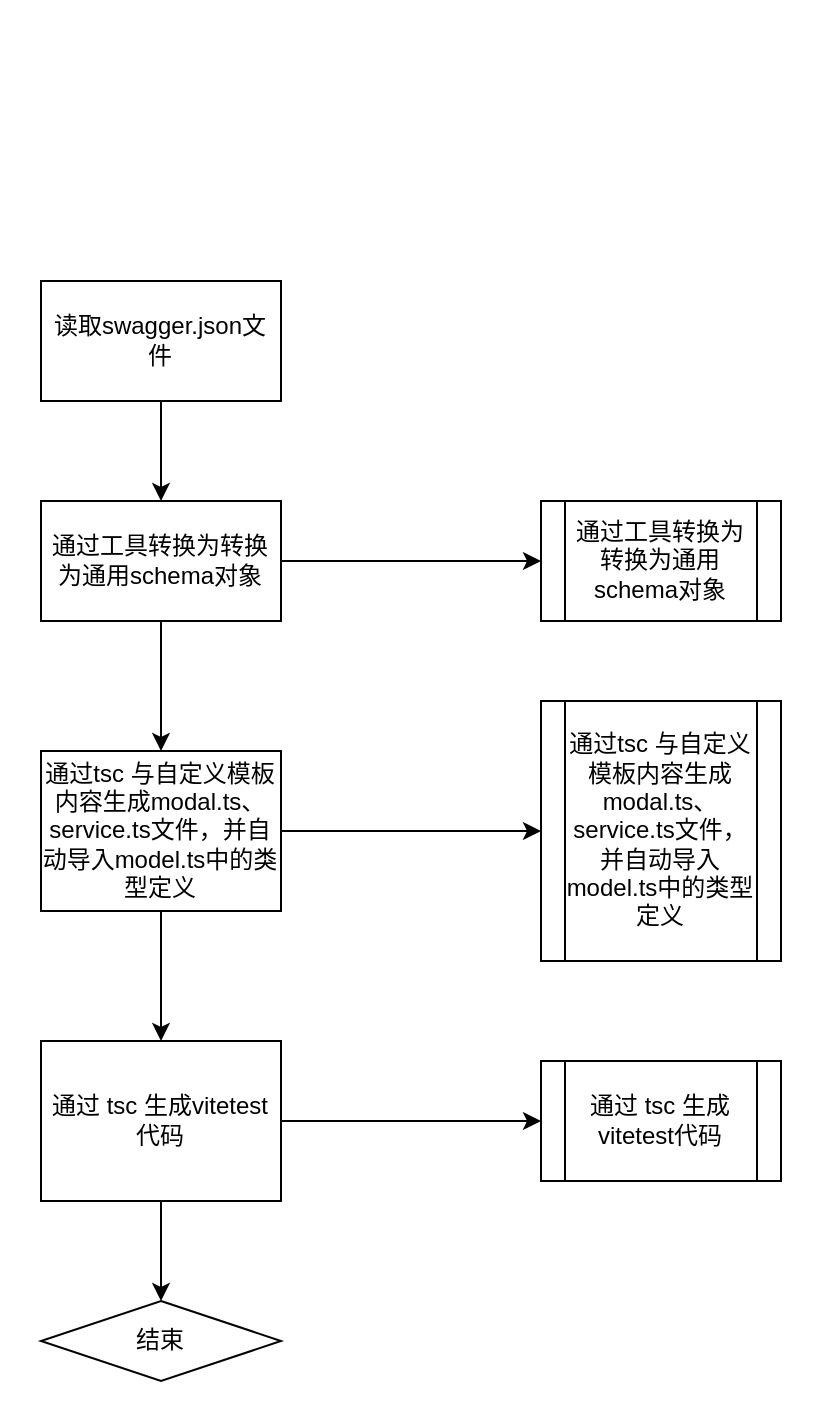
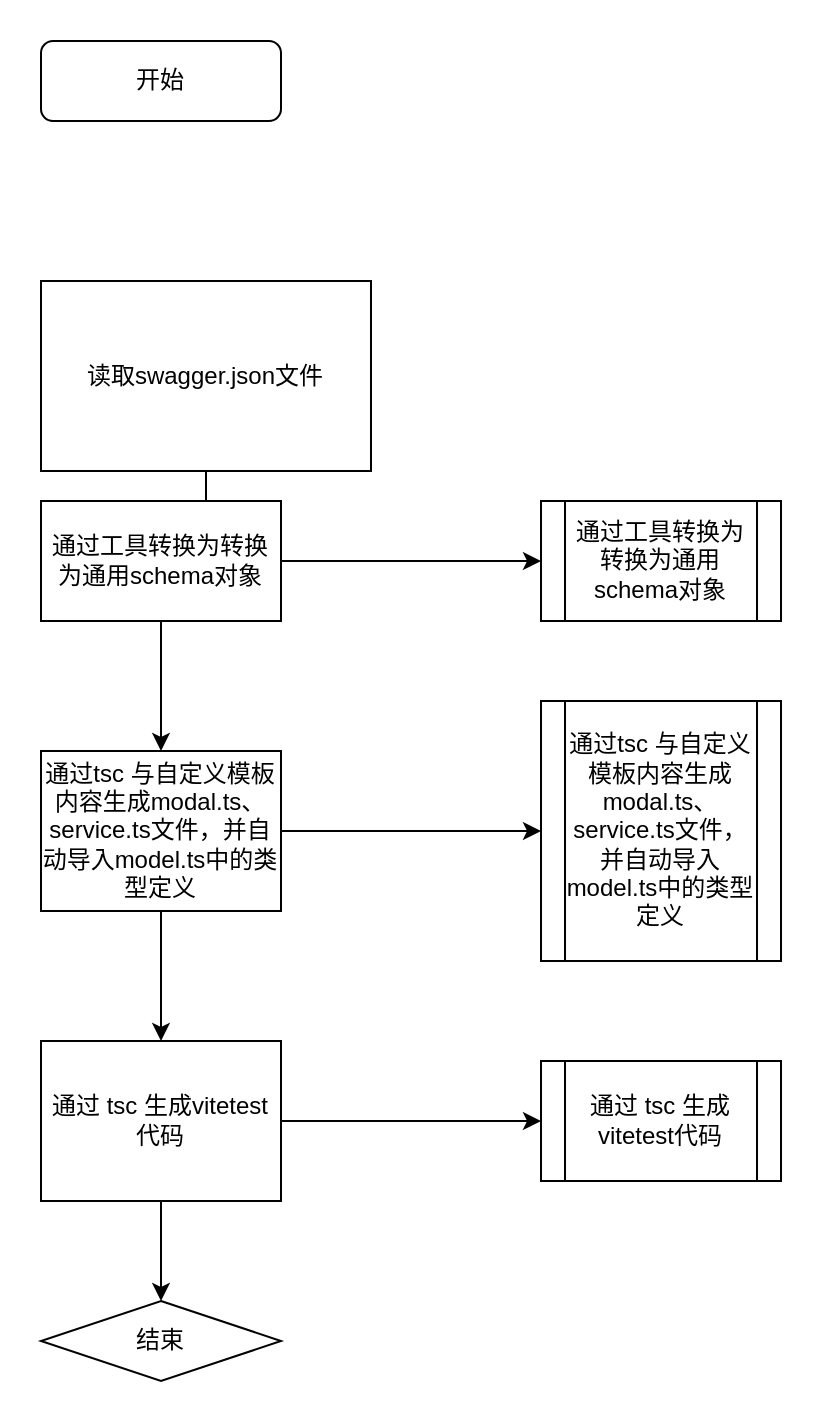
  <mxCell id="0" />
  <mxCell id="1" parent="0" />
+ <mxCell id="2" value="开始" style="rounded=1;whiteSpace=wrap;html=1;fontSize=12;glass=0;strokeWidth=1;shadow=0;" parent="1" vertex="1"><mxGeometry x="20" y="20" width="120" height="40" as="geometry" /></mxCell>
  <mxCell id="3" value="结束" style="rhombus;whiteSpace=wrap;html=1;fontSize=12;glass=0;strokeWidth=1;shadow=0;" parent="1" vertex="1"><mxGeometry x="20" y="650" width="120" height="40" as="geometry" /></mxCell>
  <mxCell id="4" value="" style="edgeStyle=orthogonalEdgeStyle;rounded=0;orthogonalLoop=1;jettySize=auto;html=1;" edge="1" parent="1" source="5" target="8"><mxGeometry relative="1" as="geometry" /></mxCell>
- <mxCell id="5" value="读取swagger.json文件" style="rounded=0;whiteSpace=wrap;html=1;" vertex="1" parent="1"><mxGeometry x="20" y="140" width="120" height="60" as="geometry" /></mxCell>
+ <mxCell id="5" value="读取swagger.json文件" style="rounded=0;whiteSpace=wrap;html=1;" vertex="1" parent="1"><mxGeometry x="20" y="140" width="165" height="95" as="geometry" /></mxCell>
  <mxCell id="6" style="edgeStyle=orthogonalEdgeStyle;rounded=0;orthogonalLoop=1;jettySize=auto;html=1;exitX=0.5;exitY=1;exitDx=0;exitDy=0;" edge="1" parent="1" source="8" target="11"><mxGeometry relative="1" as="geometry"><mxPoint x="80" y="370" as="targetPoint" /></mxGeometry></mxCell>
  <mxCell id="7" style="edgeStyle=orthogonalEdgeStyle;rounded=0;orthogonalLoop=1;jettySize=auto;html=1;exitX=1;exitY=0.5;exitDx=0;exitDy=0;" edge="1" parent="1" source="8" target="12"><mxGeometry relative="1" as="geometry"><mxPoint x="160" y="280" as="targetPoint" /></mxGeometry></mxCell>
  <mxCell id="8" value="通过工具转换为转换为通用schema对象" style="rounded=0;whiteSpace=wrap;html=1;" vertex="1" parent="1"><mxGeometry x="20" y="250" width="120" height="60" as="geometry" /></mxCell>
  <mxCell id="9" value="" style="edgeStyle=orthogonalEdgeStyle;rounded=0;orthogonalLoop=1;jettySize=auto;html=1;" edge="1" parent="1" source="11" target="13"><mxGeometry relative="1" as="geometry" /></mxCell>
  <mxCell id="10" value="" style="edgeStyle=orthogonalEdgeStyle;rounded=0;orthogonalLoop=1;jettySize=auto;html=1;" edge="1" parent="1" source="11" target="16"><mxGeometry relative="1" as="geometry" /></mxCell>
  <mxCell id="11" value="通过tsc 与自定义模板内容生成modal.ts、service.ts文件，并自动导入model.ts中的类型定义" style="whiteSpace=wrap;html=1;rounded=0;" vertex="1" parent="1"><mxGeometry x="20" y="375" width="120" height="80" as="geometry" /></mxCell>
  <mxCell id="12" value="通过工具转换为转换为通用schema对象" style="shape=process;whiteSpace=wrap;html=1;backgroundOutline=1;" vertex="1" parent="1"><mxGeometry x="270" y="250" width="120" height="60" as="geometry" /></mxCell>
  <mxCell id="13" value="通过tsc 与自定义模板内容生成modal.ts、service.ts文件，并自动导入model.ts中的类型定义" style="shape=process;whiteSpace=wrap;html=1;backgroundOutline=1;rounded=0;" vertex="1" parent="1"><mxGeometry x="270" y="350" width="120" height="130" as="geometry" /></mxCell>
  <mxCell id="14" value="" style="edgeStyle=orthogonalEdgeStyle;rounded=0;orthogonalLoop=1;jettySize=auto;html=1;" edge="1" parent="1" source="16" target="3"><mxGeometry relative="1" as="geometry" /></mxCell>
  <mxCell id="15" value="" style="edgeStyle=orthogonalEdgeStyle;rounded=0;orthogonalLoop=1;jettySize=auto;html=1;" edge="1" parent="1" source="16" target="17"><mxGeometry relative="1" as="geometry" /></mxCell>
  <mxCell id="16" value="通过 tsc 生成vitetest代码&lt;br&gt;" style="whiteSpace=wrap;html=1;rounded=0;" vertex="1" parent="1"><mxGeometry x="20" y="520" width="120" height="80" as="geometry" /></mxCell>
  <mxCell id="17" value="通过 tsc 生成vitetest代码" style="shape=process;whiteSpace=wrap;html=1;backgroundOutline=1;rounded=0;" vertex="1" parent="1"><mxGeometry x="270" y="530" width="120" height="60" as="geometry" /></mxCell>
